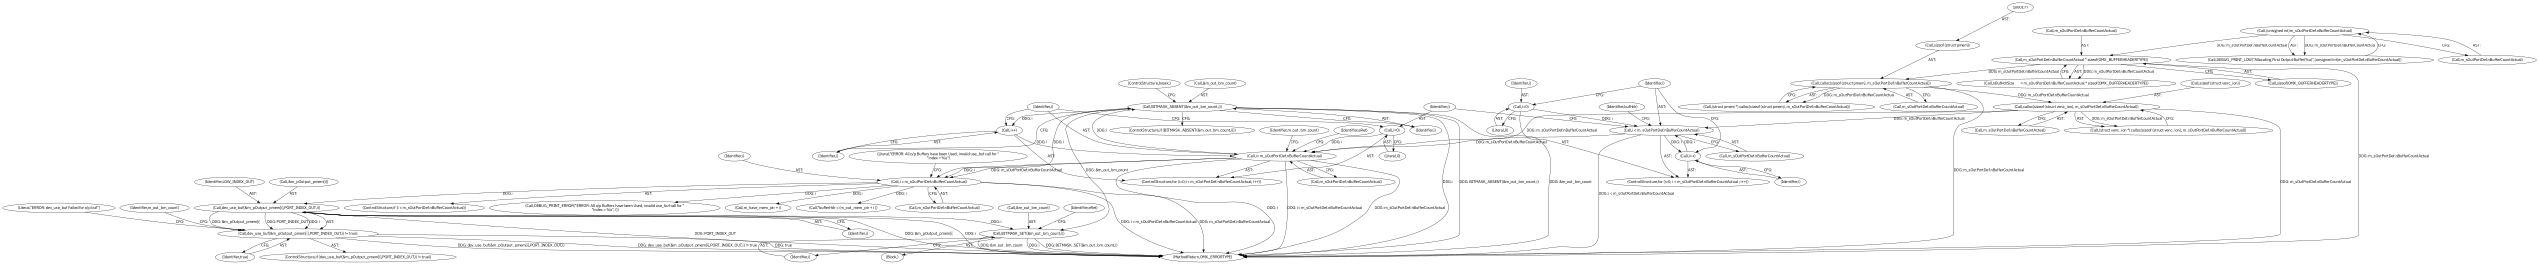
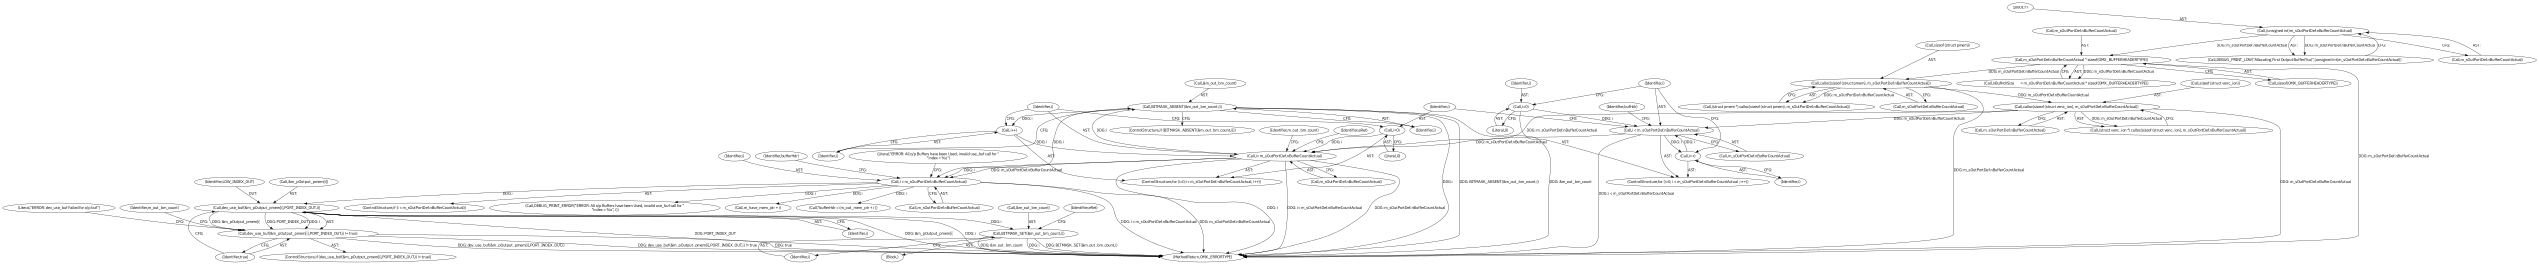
  digraph {
    fontname="IBM Plex Sans"
    node [fontname="IBM Plex Sans"]
    edge [fontname="IBM Plex Sans"]
    n1 [label="(Call,dev_use_buf(&m_pOutput_pmem[i],PORT_INDEX_OUT,i))"]
    n2 [label="(Call,dev_use_buf(&m_pOutput_pmem[i],PORT_INDEX_OUT,i) != true)"]
    n3 [label="(Call,BITMASK_SET(&m_out_bm_count,i))"]
    n4 [label="(Identifier,i)"]
    n5 [label="(MethodReturn,OMX_ERRORTYPE)"]
    n6 [label="(ControlStructure,if (dev_use_buf(&m_pOutput_pmem[i],PORT_INDEX_OUT,i) != true))"]
    n7 [label="(Identifier,true)"]
    n8 [label="(Block,)"]
    n9 [label="(Identifier,i)"]
    n10 [label="(Call,i < m_sOutPortDef.nBufferCountActual)"]
    n11 [label="(Call,m_have_mem_ptr + i)"]
    n12 [label="(Call,*bufferHdr = (m_out_mem_ptr + i ))"]
    n13 [label="(Call,m_sOutPortDef.nBufferCountActual)"]
    n14 [label="(ControlStructure,if (i < m_sOutPortDef.nBufferCountActual))"]
    n15 [label="(Call,DEBUG_PRINT_ERROR(\"ERROR: All o/p Buffers have been Used, invalid use_buf call for \"\n \"index = %u\", i))"]
    n16 [label="(Call,BITMASK_ABSENT(&m_out_bm_count,i))"]
    n17 [label="(Call,i++)"]
    n18 [label="(ControlStructure,if (BITMASK_ABSENT(&m_out_bm_count,i)))"]
    n19 [label="(Identifier,i)"]
    n20 [label="(Call,i< m_sOutPortDef.nBufferCountActual)"]
    n21 [label="(ControlStructure,for (i=0; i< m_sOutPortDef.nBufferCountActual; i++))"]
    n22 [label="(Identifier,i)"]
    n23 [label="(Call,m_sOutPortDef.nBufferCountActual)"]
    n24 [label="(Call,i=0)"]
    n25 [label="(Literal,0)"]
    n26 [label="(Call,i < m_sOutPortDef.nBufferCountActual)"]
    n27 [label="(Call,i++)"]
    n28 [label="(Call,m_sOutPortDef.nBufferCountActual)"]
    n29 [label="(ControlStructure,for (i=0; i < m_sOutPortDef.nBufferCountActual ; i++))"]
    n30 [label="(Identifier,i)"]
    n31 [label="(Call,i=0)"]
    n32 [label="(Literal,0)"]
    n33 [label="(Call,calloc(sizeof (struct venc_ion), m_sOutPortDef.nBufferCountActual))"]
    n34 [label="(Call,(struct venc_ion *) calloc(sizeof (struct venc_ion), m_sOutPortDef.nBufferCountActual))"]
    n35 [label="(Call,m_sOutPortDef.nBufferCountActual)"]
    n36 [label="(Call,calloc(sizeof (struct pmem), m_sOutPortDef.nBufferCountActual))"]
    n37 [label="(Call,(struct pmem *) calloc(sizeof (struct pmem), m_sOutPortDef.nBufferCountActual))"]
    n38 [label="(Call,m_sOutPortDef.nBufferCountActual)"]
    n39 [label="(Call,m_sOutPortDef.nBufferCountActual * sizeof(OMX_BUFFERHEADERTYPE))"]
    n40 [label="(Call,nBufHdrSize        = m_sOutPortDef.nBufferCountActual * sizeof(OMX_BUFFERHEADERTYPE))"]
    n41 [label="(Call,sizeof(OMX_BUFFERHEADERTYPE))"]
    n42 [label="(Call,(unsigned int)m_sOutPortDef.nBufferCountActual)"]
    n43 [label="(Call,DEBUG_PRINT_LOW(\"Allocating First Output Buffer(%u)\",(unsigned int)m_sOutPortDef.nBufferCountActual))"]
    n44 [label="(Call,m_sOutPortDef.nBufferCountActual)"]
    n45 [label="(Call,&m_out_bm_count)"]
+   n46 [label="(Identifier,bufferHdr)"]
    n47 [label="(Literal,\"ERROR: All o/p Buffers have been Used, invalid use_buf call for \"\n \"index = %u\")"]
    n48 [label="(Identifier,i)"]
    n49 [label="(Identifier,m_out_bm_count)"]
    n50 [label="(Call,m_sOutPortDef.nBufferCountActual)"]
    n51 [label="(Identifier,i)"]
    n52 [label="(Call,sizeof (struct pmem))"]
-   n53 [label="(ControlStructure,break;)"]
    n54 [label="(Call,&m_pOutput_pmem[i])"]
    n55 [label="(Identifier,eRet)"]
    n56 [label="(Identifier,i)"]
    n57 [label="(Identifier,i)"]
    n58 [label="(Identifier,eRet)"]
    n59 [label="(Call,sizeof (struct venc_ion))"]
    n60 [label="(Literal,\"ERROR: dev_use_buf Failed for o/p buf\")"]
    n61 [label="(Identifier,m_out_bm_count)"]
    n62 [label="(Identifier,bufHdr)"]
    n63 [label="(Call,&m_out_bm_count)"]
    n64 [label="(Identifier,LOW_INDEX_OUT)"]
    n65 [label="(Identifier,i)"]
    n66 [label=1000177]
    n1 -> n2 [label="AST: "]
    n1 -> n2 [label="DDG: &m_pOutput_pmem[i]"]
    n1 -> n2 [label="DDG: PORT_INDEX_OUT"]
    n1 -> n2 [label="DDG: i"]
    n1 -> n3 [label="DDG: i"]
    n1 -> n4 [label="CFG: "]
    n1 -> n5 [label="DDG: i"]
    n1 -> n5 [label="DDG: PORT_INDEX_OUT"]
    n1 -> n5 [label="DDG: &m_pOutput_pmem[i]"]
    n2 -> n5 [label="DDG: dev_use_buf(&m_pOutput_pmem[i],PORT_INDEX_OUT,i) != true"]
    n2 -> n5 [label="DDG: true"]
    n2 -> n5 [label="DDG: dev_use_buf(&m_pOutput_pmem[i],PORT_INDEX_OUT,i)"]
    n2 -> n6 [label="AST: "]
    n2 -> n7 [label="CFG: "]
    n3 -> n5 [label="DDG: &m_out_bm_count"]
    n3 -> n5 [label="DDG: i"]
    n3 -> n5 [label="DDG: BITMASK_SET(&m_out_bm_count,i)"]
    n3 -> n8 [label="AST: "]
    n3 -> n9 [label="CFG: "]
    n4 -> n1 [label="AST: "]
+   n7 -> n1 [label="CFG: "]
    n7 -> n2 [label="AST: "]
    n9 -> n3 [label="AST: "]
    n10 -> n1 [label="DDG: i"]
    n10 -> n5 [label="DDG: i < m_sOutPortDef.nBufferCountActual"]
    n10 -> n5 [label="DDG: m_sOutPortDef.nBufferCountActual"]
    n10 -> n11 [label="DDG: i"]
    n10 -> n12 [label="DDG: i"]
    n10 -> n13 [label="CFG: "]
    n10 -> n14 [label="AST: "]
    n10 -> n15 [label="DDG: i"]
    n13 -> n10 [label="AST: "]
-   n16 -> n3 [label="DDG: &m_out_bm_count"]
    n16 -> n5 [label="DDG: i"]
    n16 -> n5 [label="DDG: BITMASK_ABSENT(&m_out_bm_count,i)"]
    n16 -> n5 [label="DDG: &m_out_bm_count"]
    n16 -> n10 [label="DDG: i"]
    n16 -> n17 [label="DDG: i"]
    n16 -> n18 [label="CFG: "]
    n16 -> n19 [label="CFG: "]
    n17 -> n20 [label="DDG: i"]
    n17 -> n21 [label="AST: "]
    n17 -> n22 [label="CFG: "]
    n19 -> n16 [label="AST: "]
    n20 -> n5 [label="DDG: i< m_sOutPortDef.nBufferCountActual"]
    n20 -> n5 [label="DDG: m_sOutPortDef.nBufferCountActual"]
    n20 -> n5 [label="DDG: i"]
    n20 -> n10 [label="DDG: i"]
    n20 -> n10 [label="DDG: m_sOutPortDef.nBufferCountActual"]
    n20 -> n16 [label="DDG: i"]
    n20 -> n21 [label="AST: "]
    n20 -> n23 [label="CFG: "]
    n22 -> n16 [label="CFG: "]
    n22 -> n17 [label="AST: "]
    n23 -> n20 [label="AST: "]
    n24 -> n20 [label="DDG: i"]
    n24 -> n21 [label="AST: "]
    n24 -> n25 [label="CFG: "]
    n25 -> n24 [label="AST: "]
    n26 -> n5 [label="DDG: i < m_sOutPortDef.nBufferCountActual"]
    n26 -> n20 [label="DDG: m_sOutPortDef.nBufferCountActual"]
    n26 -> n27 [label="DDG: i"]
    n26 -> n28 [label="CFG: "]
    n26 -> n29 [label="AST: "]
    n27 -> n26 [label="DDG: i"]
    n27 -> n29 [label="AST: "]
    n27 -> n30 [label="CFG: "]
    n28 -> n26 [label="AST: "]
    n30 -> n27 [label="AST: "]
    n31 -> n26 [label="DDG: i"]
    n31 -> n29 [label="AST: "]
    n31 -> n32 [label="CFG: "]
    n32 -> n31 [label="AST: "]
    n33 -> n5 [label="DDG: m_sOutPortDef.nBufferCountActual"]
    n33 -> n20 [label="DDG: m_sOutPortDef.nBufferCountActual"]
    n33 -> n26 [label="DDG: m_sOutPortDef.nBufferCountActual"]
    n33 -> n34 [label="AST: "]
    n33 -> n34 [label="DDG: m_sOutPortDef.nBufferCountActual"]
    n33 -> n35 [label="CFG: "]
    n34 -> n33 [label="CFG: "]
    n35 -> n33 [label="AST: "]
    n36 -> n5 [label="DDG: m_sOutPortDef.nBufferCountActual"]
    n36 -> n33 [label="DDG: m_sOutPortDef.nBufferCountActual"]
    n36 -> n37 [label="AST: "]
    n36 -> n37 [label="DDG: m_sOutPortDef.nBufferCountActual"]
    n36 -> n38 [label="CFG: "]
    n37 -> n36 [label="CFG: "]
    n38 -> n36 [label="AST: "]
    n39 -> n5 [label="DDG: m_sOutPortDef.nBufferCountActual"]
    n39 -> n36 [label="DDG: m_sOutPortDef.nBufferCountActual"]
    n39 -> n40 [label="AST: "]
    n39 -> n40 [label="DDG: m_sOutPortDef.nBufferCountActual"]
    n39 -> n41 [label="CFG: "]
    n40 -> n39 [label="CFG: "]
    n41 -> n39 [label="AST: "]
    n42 -> n39 [label="DDG: m_sOutPortDef.nBufferCountActual"]
    n42 -> n43 [label="AST: "]
    n42 -> n43 [label="DDG: m_sOutPortDef.nBufferCountActual"]
    n42 -> n44 [label="CFG: "]
    n43 -> n42 [label="CFG: "]
    n44 -> n42 [label="AST: "]
    n45 -> n16 [label="AST: "]
+   n46 -> n10 [label="CFG: "]
    n47 -> n10 [label="CFG: "]
    n48 -> n26 [label="AST: "]
    n48 -> n27 [label="CFG: "]
    n48 -> n31 [label="CFG: "]
    n49 -> n2 [label="CFG: "]
    n50 -> n39 [label="AST: "]
    n51 -> n31 [label="AST: "]
    n52 -> n36 [label="AST: "]
-   n53 -> n16 [label="CFG: "]
    n54 -> n1 [label="AST: "]
    n55 -> n20 [label="CFG: "]
    n56 -> n17 [label="CFG: "]
    n56 -> n20 [label="AST: "]
    n56 -> n24 [label="CFG: "]
    n57 -> n10 [label="AST: "]
    n58 -> n3 [label="CFG: "]
    n59 -> n33 [label="AST: "]
    n60 -> n2 [label="CFG: "]
    n61 -> n20 [label="CFG: "]
    n62 -> n26 [label="CFG: "]
    n63 -> n3 [label="AST: "]
-   n64 -> n1 [label="AST: "]
+   n64 -> n1 [label="OUT: "]
    n65 -> n24 [label="AST: "]
    n65 -> n26 [label="CFG: "]
-   n66 -> n52 [label="AST: "]
+   n66 -> n42 [label="AST: "]
  }
